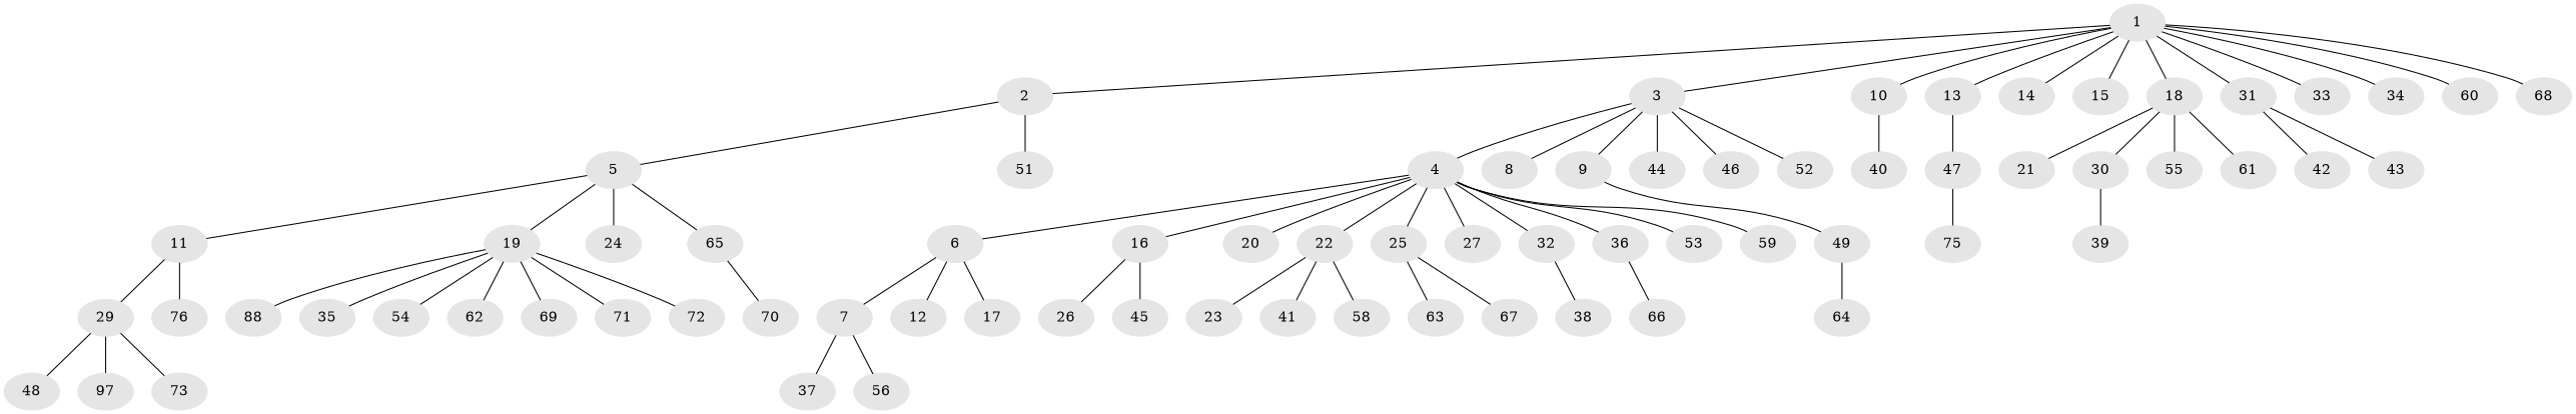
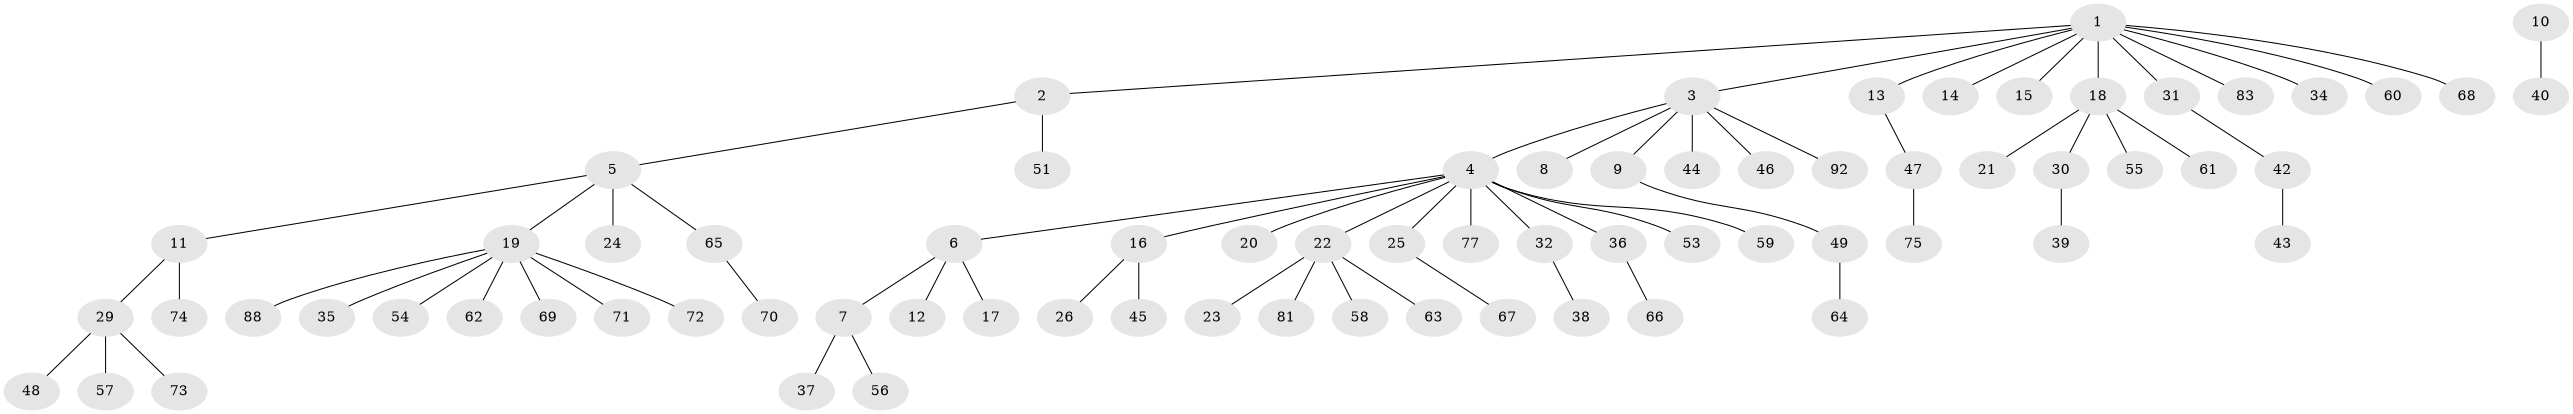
  graph {
    node [color=gray90 style=filled]
    1
    2
    3
    10
    13
    14
    15
    18
    31
-   33
+   33 [label=83]
    34
    60
    68
    5
    51
    4
    8
    9
    44
    46
-   52
+   52 [label=92]
    40
    47
    21
    30
    55
    61
    42
    11
    19
    24
    65
    6
    16
    20
    22
    25
-   27
+   27 [label=77]
    32
    36
    53
    59
    49
    7
    12
    17
    26
    45
    23
-   41
+   41 [label=81]
    58
    63
    67
    38
    66
    29
-   74 [label=76]
+   74
    n58 [label=88]
    35
    54
    62
    69
    71
    72
    70
    37
    56
    64
    48
-   57 [label=97]
+   57
    73
    75
    39
    43
    1 -- 2
    1 -- 3
-   1 -- 10
    1 -- 13
    1 -- 14
    1 -- 15
    1 -- 18
    1 -- 31
    1 -- 33
    1 -- 34
    1 -- 60
    1 -- 68
    2 -- 5
    2 -- 51
    3 -- 4
    3 -- 8
    3 -- 9
    3 -- 44
    3 -- 46
    3 -- 52
    10 -- 40
    13 -- 47
    18 -- 21
    18 -- 30
    18 -- 55
    18 -- 61
    31 -- 42
    5 -- 11
    5 -- 19
    5 -- 24
    5 -- 65
    4 -- 6
    4 -- 16
    4 -- 20
    4 -- 22
    4 -- 25
    4 -- 27
    4 -- 32
    4 -- 36
    4 -- 53
    4 -- 59
    9 -- 49
    47 -- 75
    30 -- 39
-   31 -- 43
+   42 -- 43
    11 -- 29
    11 -- 74
    19 -- n58
    19 -- 35
    19 -- 54
    19 -- 62
    19 -- 69
    19 -- 71
    19 -- 72
    65 -- 70
    6 -- 7
    6 -- 12
    6 -- 17
    16 -- 26
    16 -- 45
    22 -- 23
    22 -- 41
    22 -- 58
-   25 -- 63
+   22 -- 63
    25 -- 67
    32 -- 38
    36 -- 66
    49 -- 64
    7 -- 37
    7 -- 56
    29 -- 48
    29 -- 57
    29 -- 73
  }
